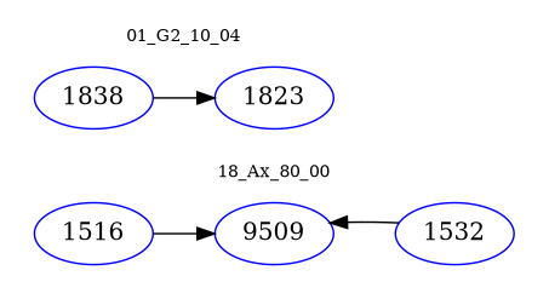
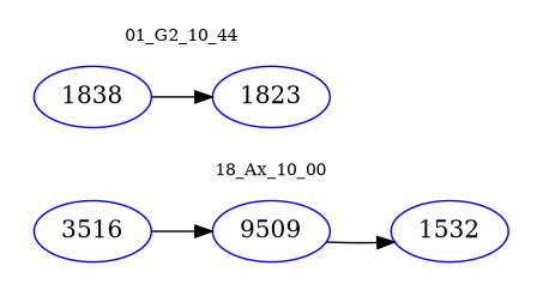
  digraph {
    rankdir=LR
    node [color=blue]
    edge [color=black]
-   n1 [label=1516]
+   n1 [label=3516]
    n2 [label=9509]
    n3 [label=1532]
    n4 [label=1838]
    n5 [label=1823]
    subgraph cluster_1 {
      color=white
      fontsize=10
-     label="18_Ax_80_00"
+     label="18_Ax_10_00"
      n1
      n2
      n3
    }
    subgraph cluster_2 {
      color=white
      fontsize=10
-     label="01_G2_10_04"
+     label="01_G2_10_44"
      n4
      n5
    }
    n1 -> n2
-   n3 -> n2
+   n2 -> n3
    n4 -> n5
  }
